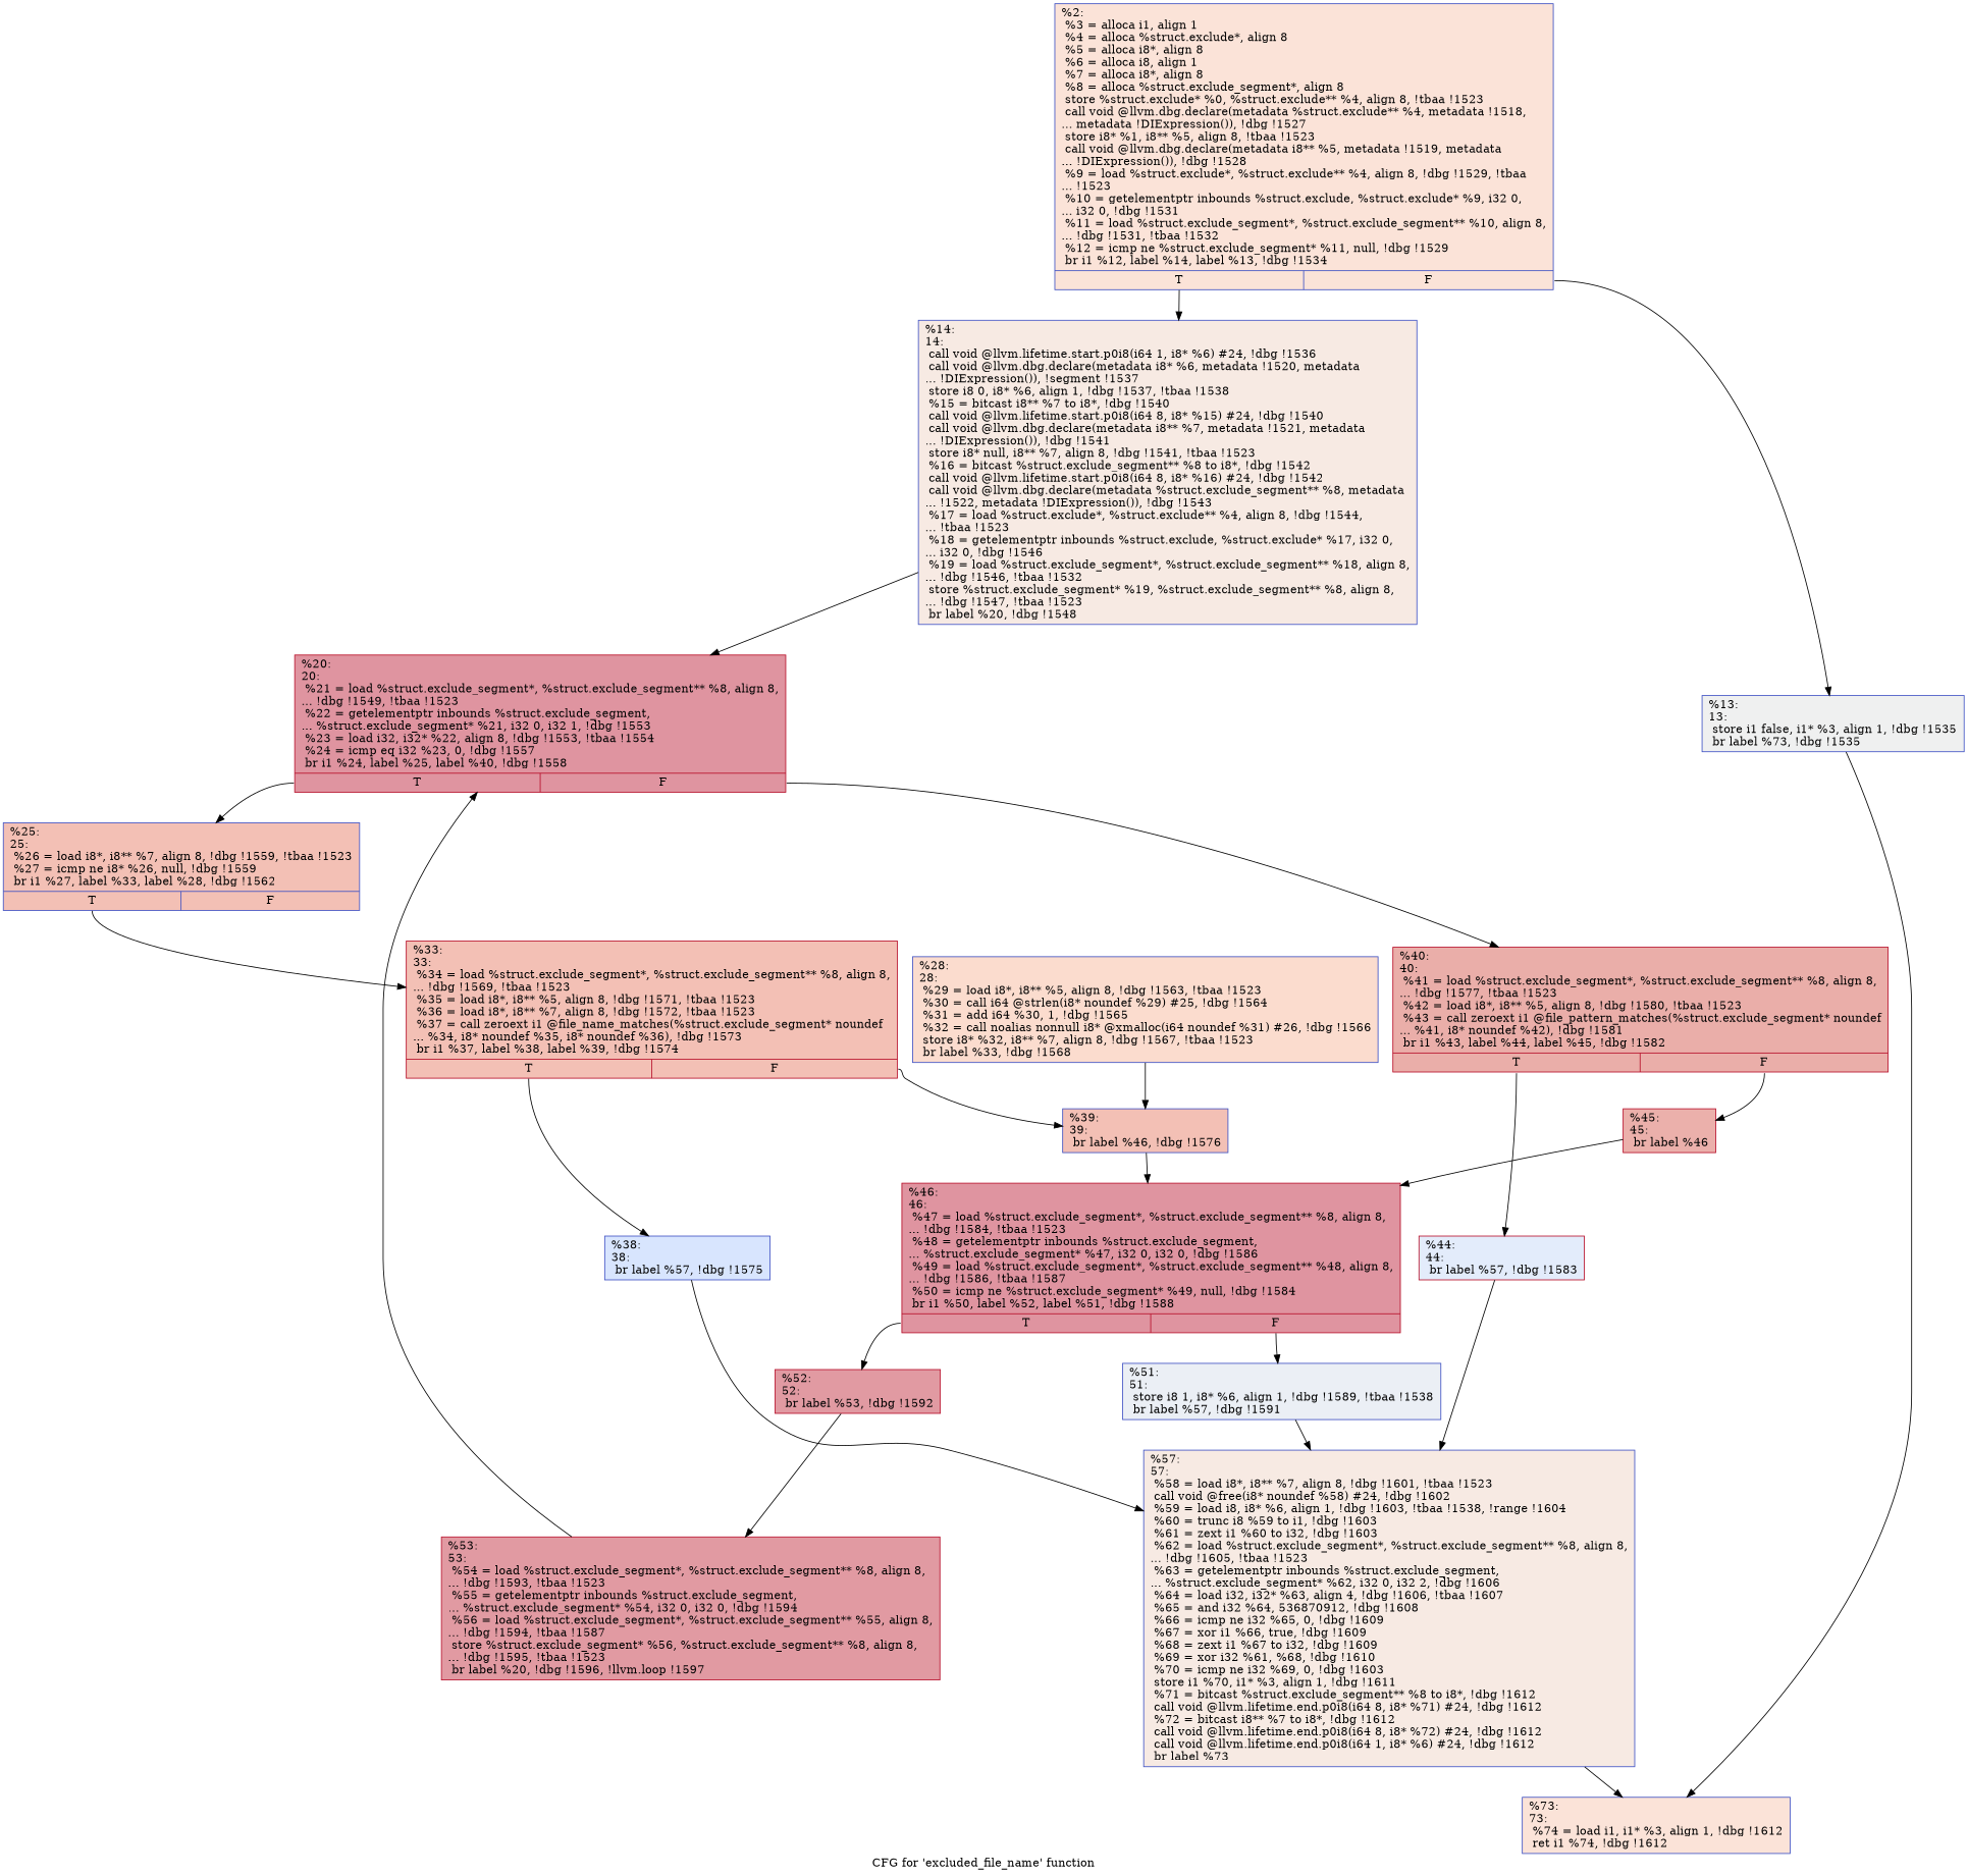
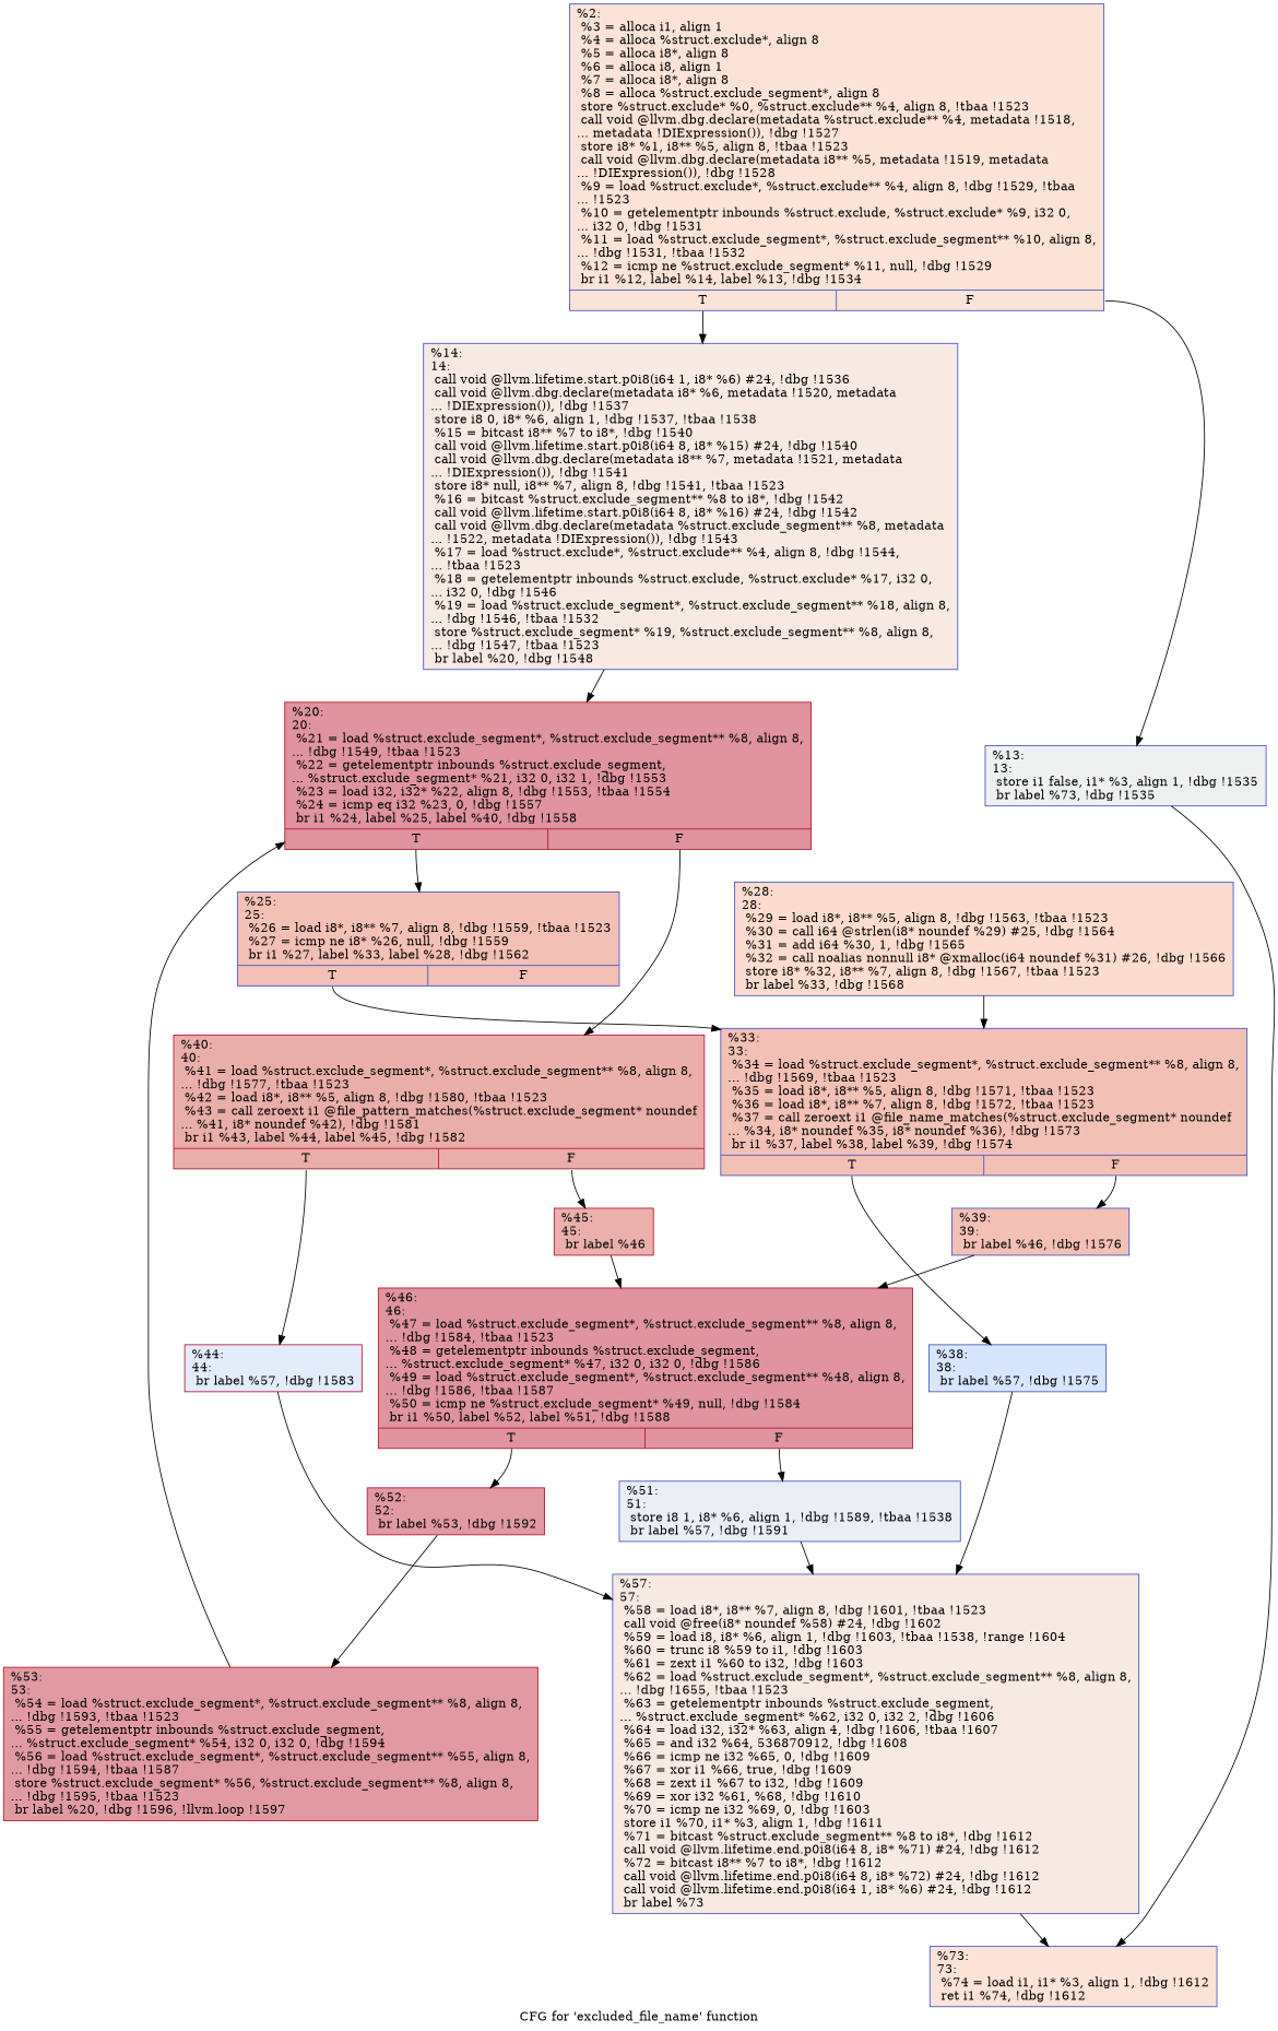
  digraph {
    label="CFG for 'excluded_file_name' function"
    node [color="#3d50c3ff" fillcolor="#e5705870" shape=record style=filled]
    n1 [fillcolor="#f6bfa670" label="{%2:\l  %3 = alloca i1, align 1\l  %4 = alloca %struct.exclude*, align 8\l  %5 = alloca i8*, align 8\l  %6 = alloca i8, align 1\l  %7 = alloca i8*, align 8\l  %8 = alloca %struct.exclude_segment*, align 8\l  store %struct.exclude* %0, %struct.exclude** %4, align 8, !tbaa !1523\l  call void @llvm.dbg.declare(metadata %struct.exclude** %4, metadata !1518,\l... metadata !DIExpression()), !dbg !1527\l  store i8* %1, i8** %5, align 8, !tbaa !1523\l  call void @llvm.dbg.declare(metadata i8** %5, metadata !1519, metadata\l... !DIExpression()), !dbg !1528\l  %9 = load %struct.exclude*, %struct.exclude** %4, align 8, !dbg !1529, !tbaa\l... !1523\l  %10 = getelementptr inbounds %struct.exclude, %struct.exclude* %9, i32 0,\l... i32 0, !dbg !1531\l  %11 = load %struct.exclude_segment*, %struct.exclude_segment** %10, align 8,\l... !dbg !1531, !tbaa !1532\l  %12 = icmp ne %struct.exclude_segment* %11, null, !dbg !1529\l  br i1 %12, label %14, label %13, !dbg !1534\l|{<s0>T|<s1>F}}"]
-   n2 [fillcolor="#eed0c070" label="{%14:\l14:                                               \l  call void @llvm.lifetime.start.p0i8(i64 1, i8* %6) #24, !dbg !1536\l  call void @llvm.dbg.declare(metadata i8* %6, metadata !1520, metadata\l... !DIExpression()), !segment !1537\l  store i8 0, i8* %6, align 1, !dbg !1537, !tbaa !1538\l  %15 = bitcast i8** %7 to i8*, !dbg !1540\l  call void @llvm.lifetime.start.p0i8(i64 8, i8* %15) #24, !dbg !1540\l  call void @llvm.dbg.declare(metadata i8** %7, metadata !1521, metadata\l... !DIExpression()), !dbg !1541\l  store i8* null, i8** %7, align 8, !dbg !1541, !tbaa !1523\l  %16 = bitcast %struct.exclude_segment** %8 to i8*, !dbg !1542\l  call void @llvm.lifetime.start.p0i8(i64 8, i8* %16) #24, !dbg !1542\l  call void @llvm.dbg.declare(metadata %struct.exclude_segment** %8, metadata\l... !1522, metadata !DIExpression()), !dbg !1543\l  %17 = load %struct.exclude*, %struct.exclude** %4, align 8, !dbg !1544,\l... !tbaa !1523\l  %18 = getelementptr inbounds %struct.exclude, %struct.exclude* %17, i32 0,\l... i32 0, !dbg !1546\l  %19 = load %struct.exclude_segment*, %struct.exclude_segment** %18, align 8,\l... !dbg !1546, !tbaa !1532\l  store %struct.exclude_segment* %19, %struct.exclude_segment** %8, align 8,\l... !dbg !1547, !tbaa !1523\l  br label %20, !dbg !1548\l}"]
+   n2 [fillcolor="#eed0c070" label="{%14:\l14:                                               \l  call void @llvm.lifetime.start.p0i8(i64 1, i8* %6) #24, !dbg !1536\l  call void @llvm.dbg.declare(metadata i8* %6, metadata !1520, metadata\l... !DIExpression()), !dbg !1537\l  store i8 0, i8* %6, align 1, !dbg !1537, !tbaa !1538\l  %15 = bitcast i8** %7 to i8*, !dbg !1540\l  call void @llvm.lifetime.start.p0i8(i64 8, i8* %15) #24, !dbg !1540\l  call void @llvm.dbg.declare(metadata i8** %7, metadata !1521, metadata\l... !DIExpression()), !dbg !1541\l  store i8* null, i8** %7, align 8, !dbg !1541, !tbaa !1523\l  %16 = bitcast %struct.exclude_segment** %8 to i8*, !dbg !1542\l  call void @llvm.lifetime.start.p0i8(i64 8, i8* %16) #24, !dbg !1542\l  call void @llvm.dbg.declare(metadata %struct.exclude_segment** %8, metadata\l... !1522, metadata !DIExpression()), !dbg !1543\l  %17 = load %struct.exclude*, %struct.exclude** %4, align 8, !dbg !1544,\l... !tbaa !1523\l  %18 = getelementptr inbounds %struct.exclude, %struct.exclude* %17, i32 0,\l... i32 0, !dbg !1546\l  %19 = load %struct.exclude_segment*, %struct.exclude_segment** %18, align 8,\l... !dbg !1546, !tbaa !1532\l  store %struct.exclude_segment* %19, %struct.exclude_segment** %8, align 8,\l... !dbg !1547, !tbaa !1523\l  br label %20, !dbg !1548\l}"]
    n3 [fillcolor="#dbdcde70" label="{%13:\l13:                                               \l  store i1 false, i1* %3, align 1, !dbg !1535\l  br label %73, !dbg !1535\l}"]
    n4 [color="#b70d28ff" fillcolor="#b70d2870" label="{%20:\l20:                                               \l  %21 = load %struct.exclude_segment*, %struct.exclude_segment** %8, align 8,\l... !dbg !1549, !tbaa !1523\l  %22 = getelementptr inbounds %struct.exclude_segment,\l... %struct.exclude_segment* %21, i32 0, i32 1, !dbg !1553\l  %23 = load i32, i32* %22, align 8, !dbg !1553, !tbaa !1554\l  %24 = icmp eq i32 %23, 0, !dbg !1557\l  br i1 %24, label %25, label %40, !dbg !1558\l|{<s0>T|<s1>F}}"]
    n5 [fillcolor="#f6bfa670" label="{%73:\l73:                                               \l  %74 = load i1, i1* %3, align 1, !dbg !1612\l  ret i1 %74, !dbg !1612\l}"]
    n6 [label="{%25:\l25:                                               \l  %26 = load i8*, i8** %7, align 8, !dbg !1559, !tbaa !1523\l  %27 = icmp ne i8* %26, null, !dbg !1559\l  br i1 %27, label %33, label %28, !dbg !1562\l|{<s0>T|<s1>F}}"]
    n7 [color="#b70d28ff" fillcolor="#d0473d70" label="{%40:\l40:                                               \l  %41 = load %struct.exclude_segment*, %struct.exclude_segment** %8, align 8,\l... !dbg !1577, !tbaa !1523\l  %42 = load i8*, i8** %5, align 8, !dbg !1580, !tbaa !1523\l  %43 = call zeroext i1 @file_pattern_matches(%struct.exclude_segment* noundef\l... %41, i8* noundef %42), !dbg !1581\l  br i1 %43, label %44, label %45, !dbg !1582\l|{<s0>T|<s1>F}}"]
-   n8 [color="#b70d28ff" label="{%33:\l33:                                               \l  %34 = load %struct.exclude_segment*, %struct.exclude_segment** %8, align 8,\l... !dbg !1569, !tbaa !1523\l  %35 = load i8*, i8** %5, align 8, !dbg !1571, !tbaa !1523\l  %36 = load i8*, i8** %7, align 8, !dbg !1572, !tbaa !1523\l  %37 = call zeroext i1 @file_name_matches(%struct.exclude_segment* noundef\l... %34, i8* noundef %35, i8* noundef %36), !dbg !1573\l  br i1 %37, label %38, label %39, !dbg !1574\l|{<s0>T|<s1>F}}"]
+   n8 [label="{%33:\l33:                                               \l  %34 = load %struct.exclude_segment*, %struct.exclude_segment** %8, align 8,\l... !dbg !1569, !tbaa !1523\l  %35 = load i8*, i8** %5, align 8, !dbg !1571, !tbaa !1523\l  %36 = load i8*, i8** %7, align 8, !dbg !1572, !tbaa !1523\l  %37 = call zeroext i1 @file_name_matches(%struct.exclude_segment* noundef\l... %34, i8* noundef %35, i8* noundef %36), !dbg !1573\l  br i1 %37, label %38, label %39, !dbg !1574\l|{<s0>T|<s1>F}}"]
    n9 [color="#b70d28ff" fillcolor="#bfd3f670" label="{%44:\l44:                                               \l  br label %57, !dbg !1583\l}"]
    n10 [color="#b70d28ff" fillcolor="#d24b4070" label="{%45:\l45:                                               \l  br label %46\l}"]
    n11 [fillcolor="#a7c5fe70" label="{%38:\l38:                                               \l  br label %57, !dbg !1575\l}"]
    n12 [label="{%39:\l39:                                               \l  br label %46, !dbg !1576\l}"]
    n13 [fillcolor="#f7af9170" label="{%28:\l28:                                               \l  %29 = load i8*, i8** %5, align 8, !dbg !1563, !tbaa !1523\l  %30 = call i64 @strlen(i8* noundef %29) #25, !dbg !1564\l  %31 = add i64 %30, 1, !dbg !1565\l  %32 = call noalias nonnull i8* @xmalloc(i64 noundef %31) #26, !dbg !1566\l  store i8* %32, i8** %7, align 8, !dbg !1567, !tbaa !1523\l  br label %33, !dbg !1568\l}"]
-   n14 [fillcolor="#eed0c070" label="{%57:\l57:                                               \l  %58 = load i8*, i8** %7, align 8, !dbg !1601, !tbaa !1523\l  call void @free(i8* noundef %58) #24, !dbg !1602\l  %59 = load i8, i8* %6, align 1, !dbg !1603, !tbaa !1538, !range !1604\l  %60 = trunc i8 %59 to i1, !dbg !1603\l  %61 = zext i1 %60 to i32, !dbg !1603\l  %62 = load %struct.exclude_segment*, %struct.exclude_segment** %8, align 8,\l... !dbg !1605, !tbaa !1523\l  %63 = getelementptr inbounds %struct.exclude_segment,\l... %struct.exclude_segment* %62, i32 0, i32 2, !dbg !1606\l  %64 = load i32, i32* %63, align 4, !dbg !1606, !tbaa !1607\l  %65 = and i32 %64, 536870912, !dbg !1608\l  %66 = icmp ne i32 %65, 0, !dbg !1609\l  %67 = xor i1 %66, true, !dbg !1609\l  %68 = zext i1 %67 to i32, !dbg !1609\l  %69 = xor i32 %61, %68, !dbg !1610\l  %70 = icmp ne i32 %69, 0, !dbg !1603\l  store i1 %70, i1* %3, align 1, !dbg !1611\l  %71 = bitcast %struct.exclude_segment** %8 to i8*, !dbg !1612\l  call void @llvm.lifetime.end.p0i8(i64 8, i8* %71) #24, !dbg !1612\l  %72 = bitcast i8** %7 to i8*, !dbg !1612\l  call void @llvm.lifetime.end.p0i8(i64 8, i8* %72) #24, !dbg !1612\l  call void @llvm.lifetime.end.p0i8(i64 1, i8* %6) #24, !dbg !1612\l  br label %73\l}"]
+   n14 [fillcolor="#eed0c070" label="{%57:\l57:                                               \l  %58 = load i8*, i8** %7, align 8, !dbg !1601, !tbaa !1523\l  call void @free(i8* noundef %58) #24, !dbg !1602\l  %59 = load i8, i8* %6, align 1, !dbg !1603, !tbaa !1538, !range !1604\l  %60 = trunc i8 %59 to i1, !dbg !1603\l  %61 = zext i1 %60 to i32, !dbg !1603\l  %62 = load %struct.exclude_segment*, %struct.exclude_segment** %8, align 8,\l... !dbg !1655, !tbaa !1523\l  %63 = getelementptr inbounds %struct.exclude_segment,\l... %struct.exclude_segment* %62, i32 0, i32 2, !dbg !1606\l  %64 = load i32, i32* %63, align 4, !dbg !1606, !tbaa !1607\l  %65 = and i32 %64, 536870912, !dbg !1608\l  %66 = icmp ne i32 %65, 0, !dbg !1609\l  %67 = xor i1 %66, true, !dbg !1609\l  %68 = zext i1 %67 to i32, !dbg !1609\l  %69 = xor i32 %61, %68, !dbg !1610\l  %70 = icmp ne i32 %69, 0, !dbg !1603\l  store i1 %70, i1* %3, align 1, !dbg !1611\l  %71 = bitcast %struct.exclude_segment** %8 to i8*, !dbg !1612\l  call void @llvm.lifetime.end.p0i8(i64 8, i8* %71) #24, !dbg !1612\l  %72 = bitcast i8** %7 to i8*, !dbg !1612\l  call void @llvm.lifetime.end.p0i8(i64 8, i8* %72) #24, !dbg !1612\l  call void @llvm.lifetime.end.p0i8(i64 1, i8* %6) #24, !dbg !1612\l  br label %73\l}"]
    n15 [color="#b70d28ff" fillcolor="#b70d2870" label="{%46:\l46:                                               \l  %47 = load %struct.exclude_segment*, %struct.exclude_segment** %8, align 8,\l... !dbg !1584, !tbaa !1523\l  %48 = getelementptr inbounds %struct.exclude_segment,\l... %struct.exclude_segment* %47, i32 0, i32 0, !dbg !1586\l  %49 = load %struct.exclude_segment*, %struct.exclude_segment** %48, align 8,\l... !dbg !1586, !tbaa !1587\l  %50 = icmp ne %struct.exclude_segment* %49, null, !dbg !1584\l  br i1 %50, label %52, label %51, !dbg !1588\l|{<s0>T|<s1>F}}"]
    n16 [color="#b70d28ff" fillcolor="#bb1b2c70" label="{%52:\l52:                                               \l  br label %53, !dbg !1592\l}"]
    n17 [fillcolor="#d1dae970" label="{%51:\l51:                                               \l  store i8 1, i8* %6, align 1, !dbg !1589, !tbaa !1538\l  br label %57, !dbg !1591\l}"]
    n18 [color="#b70d28ff" fillcolor="#bb1b2c70" label="{%53:\l53:                                               \l  %54 = load %struct.exclude_segment*, %struct.exclude_segment** %8, align 8,\l... !dbg !1593, !tbaa !1523\l  %55 = getelementptr inbounds %struct.exclude_segment,\l... %struct.exclude_segment* %54, i32 0, i32 0, !dbg !1594\l  %56 = load %struct.exclude_segment*, %struct.exclude_segment** %55, align 8,\l... !dbg !1594, !tbaa !1587\l  store %struct.exclude_segment* %56, %struct.exclude_segment** %8, align 8,\l... !dbg !1595, !tbaa !1523\l  br label %20, !dbg !1596, !llvm.loop !1597\l}"]
    n1 -> n2 [tailport=s0]
    n1 -> n3 [tailport=s1]
    n2 -> n4
    n3 -> n5
    n4 -> n6 [tailport=s0]
    n4 -> n7 [tailport=s1]
    n6 -> n8 [tailport=s0]
    n7 -> n9 [tailport=s0]
    n7 -> n10 [tailport=s1]
    n8 -> n11 [tailport=s0]
    n8 -> n12 [tailport=s1]
    n9 -> n14
    n10 -> n15
    n11 -> n14
    n12 -> n15
-   n13 -> n12
+   n13 -> n8
    n14 -> n5
    n15 -> n16 [tailport=s0]
    n15 -> n17 [tailport=s1]
    n16 -> n18
    n17 -> n14
    n18 -> n4
  }
